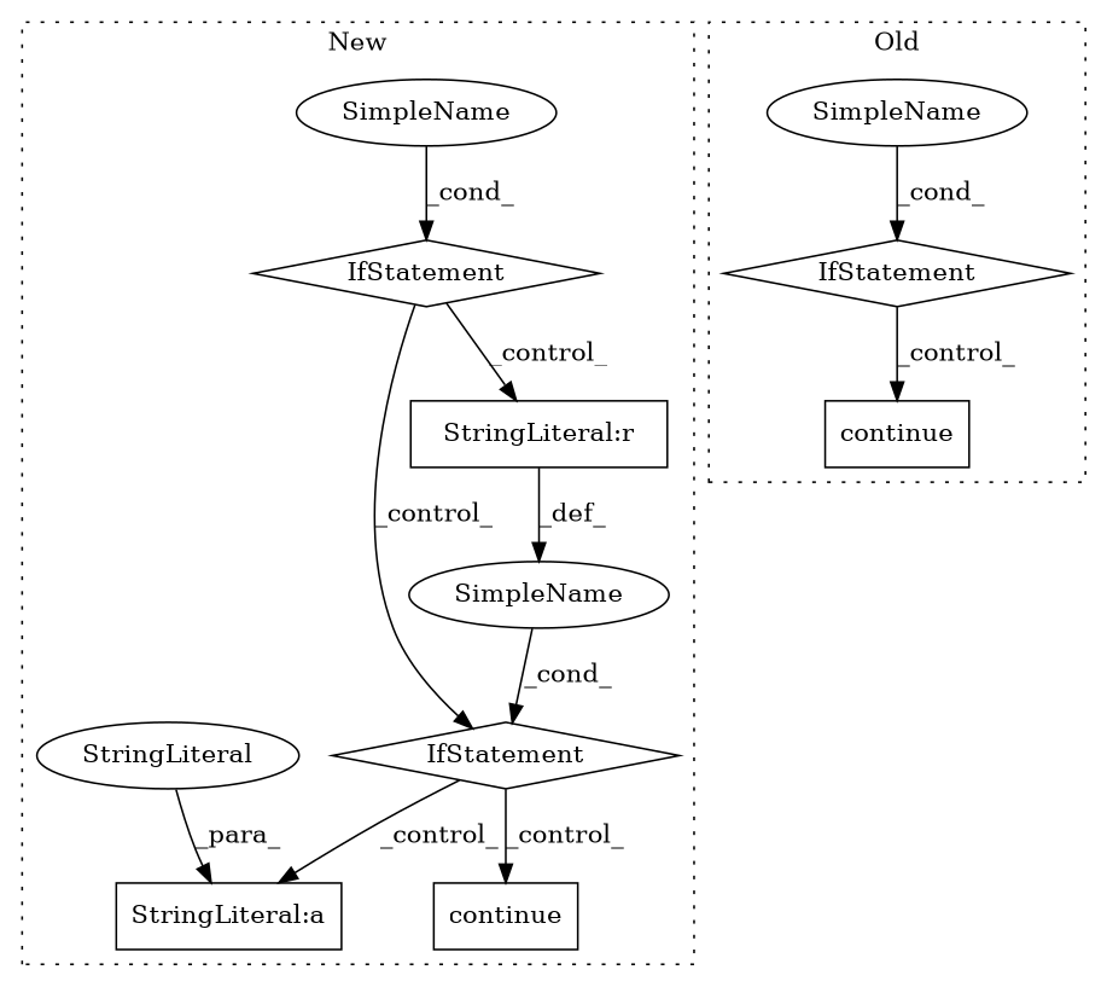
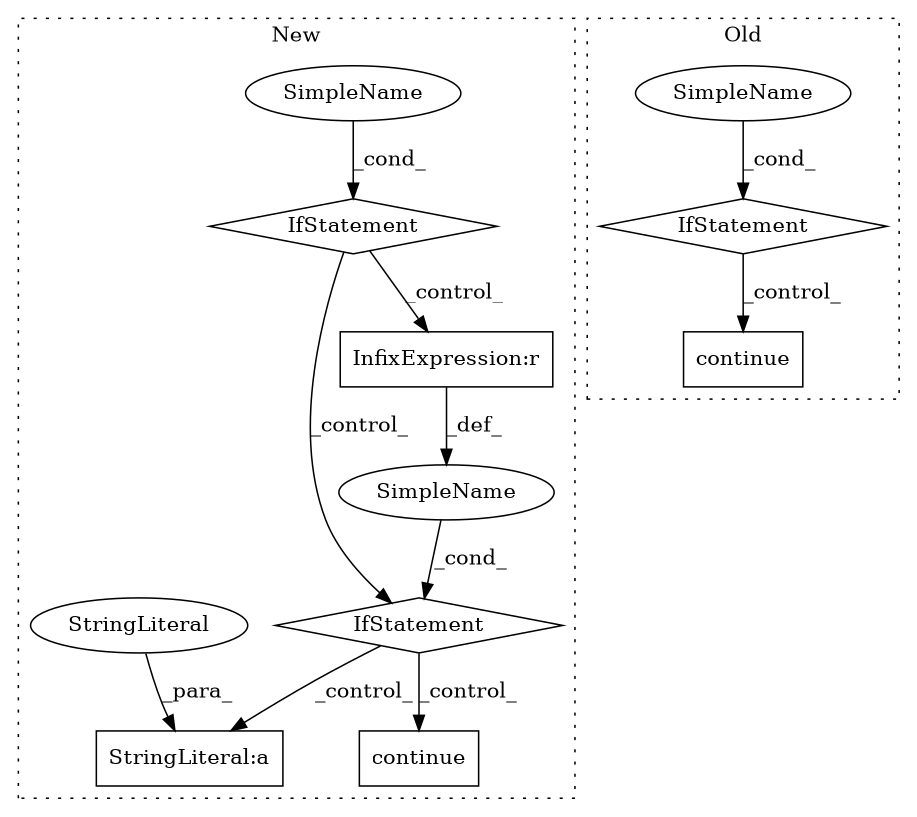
  digraph {
    node [a=25 shape=box]
    n1 [a=18 l=9 label=continue s=4996]
    n2 [l="4,2" label=IfStatement s="4906,4925" shape=diamond]
    n3 [a=42 label=SimpleName shape=ellipse]
-   n4 [a=27 l=4 label="StringLiteral:r" s=4920]
+   n4 [a=27 l=4 label="InfixExpression:r" s=4920]
    n5 [a=42 label=SimpleName shape=ellipse]
    n6 [l="4,2" label=IfStatement s="4715,4738" shape=diamond]
    n7 [a=27 l=14 label="StringLiteral:a" s=5169]
    n8 [a=45 l=55 label=StringLiteral s=5114 shape=ellipse]
    n9 [a=18 l=9 label=continue s=4735]
    n10 [l="4,2" label=IfStatement s="4521,4537" shape=diamond]
    n11 [a=42 label=SimpleName shape=ellipse]
    subgraph cluster_1 {
      label=New
      style=dotted
      n1
      n2
      n3
      n4
      n5
      n6
      n7
      n8
    }
    subgraph cluster_2 {
      label=Old
      style=dotted
      n9
      n10
      n11
    }
    n2 -> n1 [label=_control_]
    n2 -> n7 [label=_control_]
    n3 -> n2 [label=_cond_]
    n4 -> n3 [label=_def_]
    n5 -> n6 [label=_cond_]
    n6 -> n2 [label=_control_]
    n6 -> n4 [label=_control_]
    n8 -> n7 [label=_para_]
    n10 -> n9 [label=_control_]
    n11 -> n10 [label=_cond_]
  }
